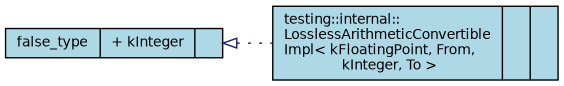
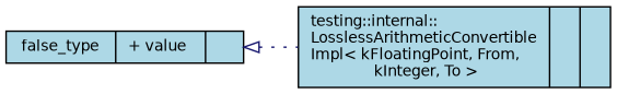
  digraph {
    rankdir=LR
    node [color=black fillcolor=lightblue fontname=Helvetica fontsize=10 shape=record style=filled]
    n1 [fontcolor=black height=0.2 label="{testing::internal::\lLosslessArithmeticConvertible\lImpl\< kFloatingPoint, From,\l kInteger, To \>\n||}" width=0.4]
-   n2 [height=0.2 label="{false_type\n|+ kInteger\l|}" width=0.4]
+   n2 [height=0.2 label="{false_type\n|+ value\l|}" width=0.4]
    n2 -> n1 [arrowtail=onormal color=midnightblue dir=back fontname=Helvetica fontsize=10 labelfontname=Helvetica labelfontsize=10 style=dotted]
  }
